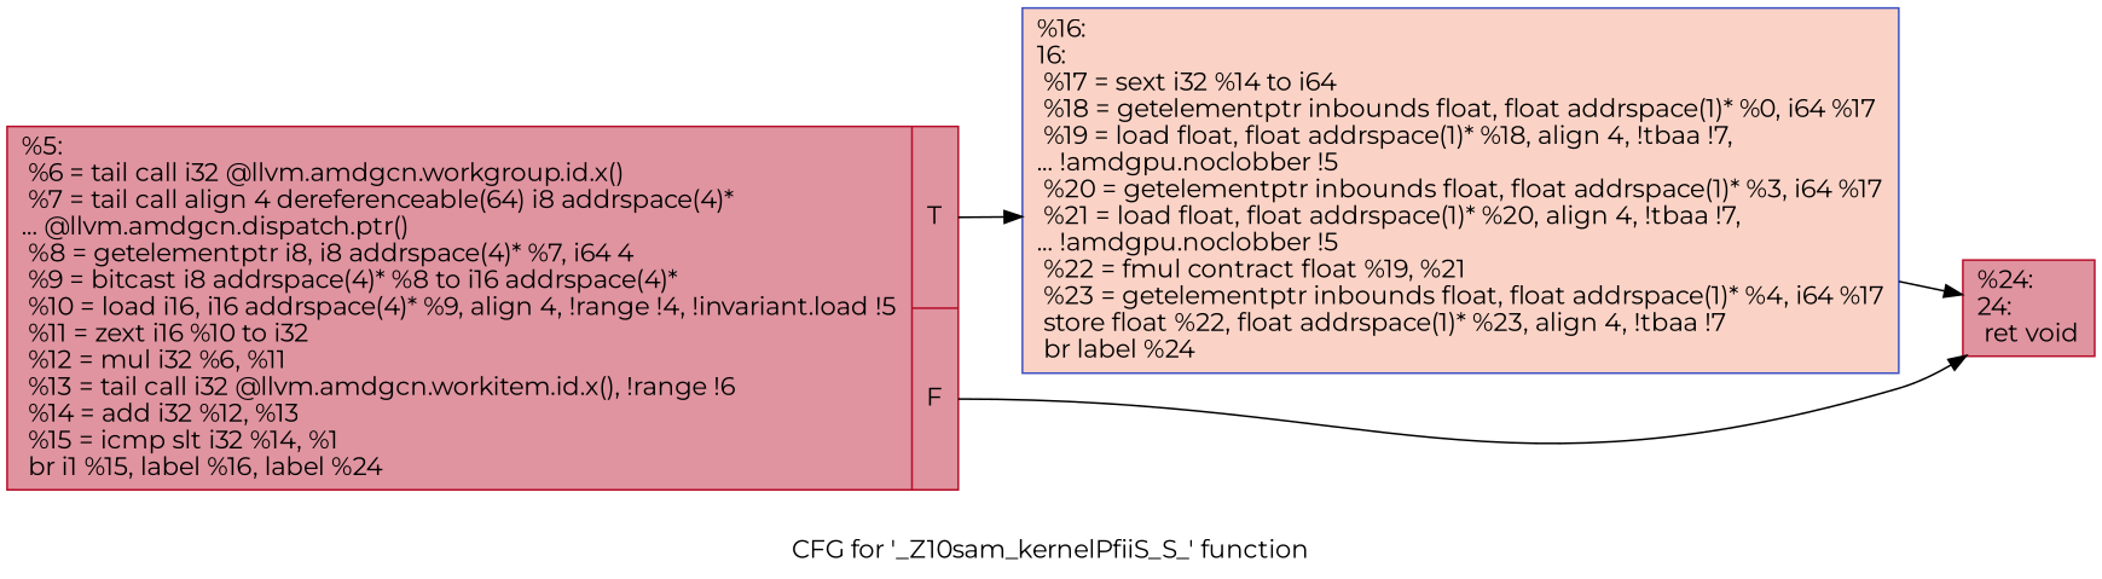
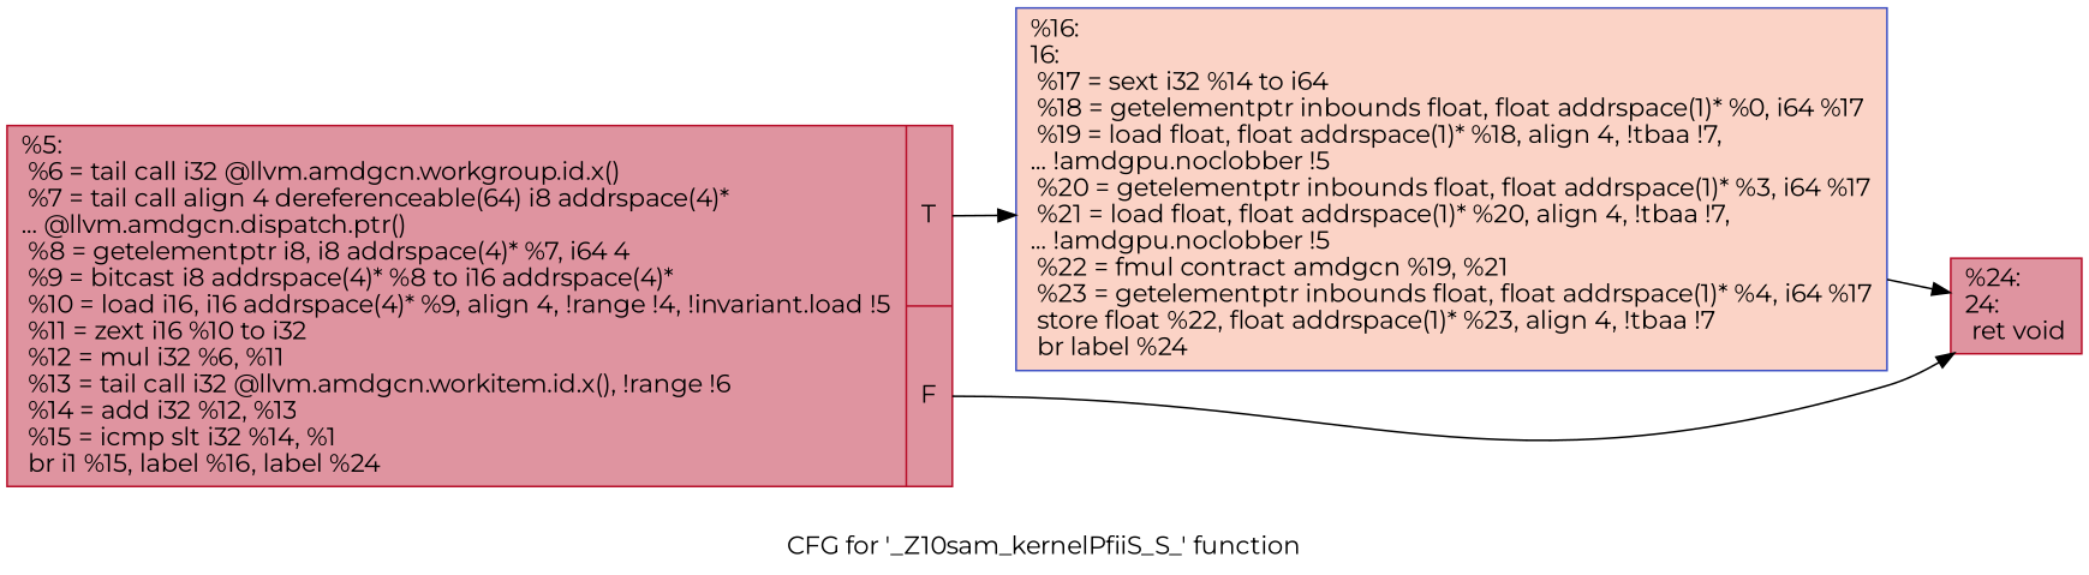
  digraph {
    label="CFG for '_Z10sam_kernelPfiiS_S_' function"
    rankdir=LR
    fontname=Montserrat
    node [color="#b70d28ff" fillcolor="#b70d2870" shape=record style=filled fontname=Montserrat]
    edge [fontname=Montserrat]
    n1 [label="{%5:\l  %6 = tail call i32 @llvm.amdgcn.workgroup.id.x()\l  %7 = tail call align 4 dereferenceable(64) i8 addrspace(4)*\l... @llvm.amdgcn.dispatch.ptr()\l  %8 = getelementptr i8, i8 addrspace(4)* %7, i64 4\l  %9 = bitcast i8 addrspace(4)* %8 to i16 addrspace(4)*\l  %10 = load i16, i16 addrspace(4)* %9, align 4, !range !4, !invariant.load !5\l  %11 = zext i16 %10 to i32\l  %12 = mul i32 %6, %11\l  %13 = tail call i32 @llvm.amdgcn.workitem.id.x(), !range !6\l  %14 = add i32 %12, %13\l  %15 = icmp slt i32 %14, %1\l  br i1 %15, label %16, label %24\l|{<s0>T|<s1>F}}"]
-   n2 [color="#3d50c3ff" fillcolor="#f59c7d70" label="{%16:\l16:                                               \l  %17 = sext i32 %14 to i64\l  %18 = getelementptr inbounds float, float addrspace(1)* %0, i64 %17\l  %19 = load float, float addrspace(1)* %18, align 4, !tbaa !7,\l... !amdgpu.noclobber !5\l  %20 = getelementptr inbounds float, float addrspace(1)* %3, i64 %17\l  %21 = load float, float addrspace(1)* %20, align 4, !tbaa !7,\l... !amdgpu.noclobber !5\l  %22 = fmul contract float %19, %21\l  %23 = getelementptr inbounds float, float addrspace(1)* %4, i64 %17\l  store float %22, float addrspace(1)* %23, align 4, !tbaa !7\l  br label %24\l}"]
+   n2 [color="#3d50c3ff" fillcolor="#f59c7d70" label="{%16:\l16:                                               \l  %17 = sext i32 %14 to i64\l  %18 = getelementptr inbounds float, float addrspace(1)* %0, i64 %17\l  %19 = load float, float addrspace(1)* %18, align 4, !tbaa !7,\l... !amdgpu.noclobber !5\l  %20 = getelementptr inbounds float, float addrspace(1)* %3, i64 %17\l  %21 = load float, float addrspace(1)* %20, align 4, !tbaa !7,\l... !amdgpu.noclobber !5\l  %22 = fmul contract amdgcn %19, %21\l  %23 = getelementptr inbounds float, float addrspace(1)* %4, i64 %17\l  store float %22, float addrspace(1)* %23, align 4, !tbaa !7\l  br label %24\l}"]
    n3 [label="{%24:\l24:                                               \l  ret void\l}"]
    n1 -> n2 [tailport=s0]
    n1 -> n3 [tailport=s1]
    n2 -> n3
  }
